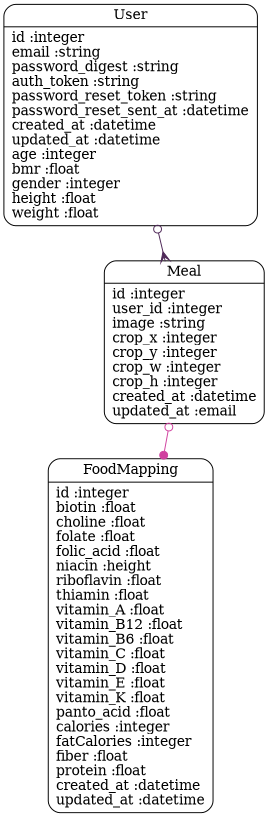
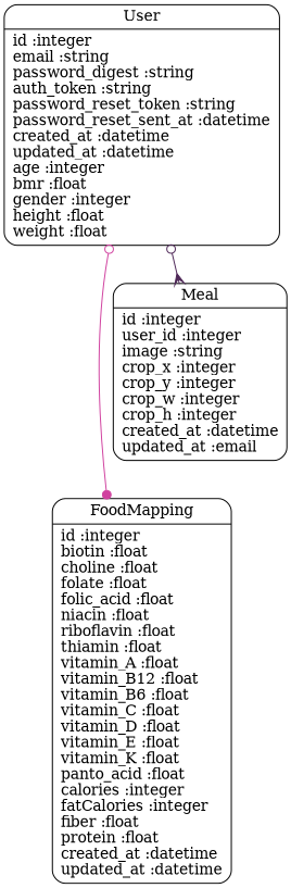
  digraph {
    splines=true
    node [shape=Mrecord]
    edge [arrowtail=odot dir=both]
-   n1 [label="{FoodMapping|id :integer\lbiotin :float\lcholine :float\lfolate :float\lfolic_acid :float\lniacin :height\lriboflavin :float\lthiamin :float\lvitamin_A :float\lvitamin_B12 :float\lvitamin_B6 :float\lvitamin_C :float\lvitamin_D :float\lvitamin_E :float\lvitamin_K :float\lpanto_acid :float\lcalories :integer\lfatCalories :integer\lfiber :float\lprotein :float\lcreated_at :datetime\lupdated_at :datetime\l}"]
+   n1 [label="{FoodMapping|id :integer\lbiotin :float\lcholine :float\lfolate :float\lfolic_acid :float\lniacin :float\lriboflavin :float\lthiamin :float\lvitamin_A :float\lvitamin_B12 :float\lvitamin_B6 :float\lvitamin_C :float\lvitamin_D :float\lvitamin_E :float\lvitamin_K :float\lpanto_acid :float\lcalories :integer\lfatCalories :integer\lfiber :float\lprotein :float\lcreated_at :datetime\lupdated_at :datetime\l}"]
    n2 [label="{Meal|id :integer\luser_id :integer\limage :string\lcrop_x :integer\lcrop_y :integer\lcrop_w :integer\lcrop_h :integer\lcreated_at :datetime\lupdated_at :email\l}"]
    n3 [label="{User|id :integer\lemail :string\lpassword_digest :string\lauth_token :string\lpassword_reset_token :string\lpassword_reset_sent_at :datetime\lcreated_at :datetime\lupdated_at :datetime\lage :integer\lbmr :float\lgender :integer\lheight :float\lweight :float\l}"]
-   n2 -> n1 [arrowhead=dot color="#D0419F"]
+   n3 -> n1 [arrowhead=dot color="#D0419F"]
    n3 -> n2 [arrowhead=crow color="#4E2757"]
  }
